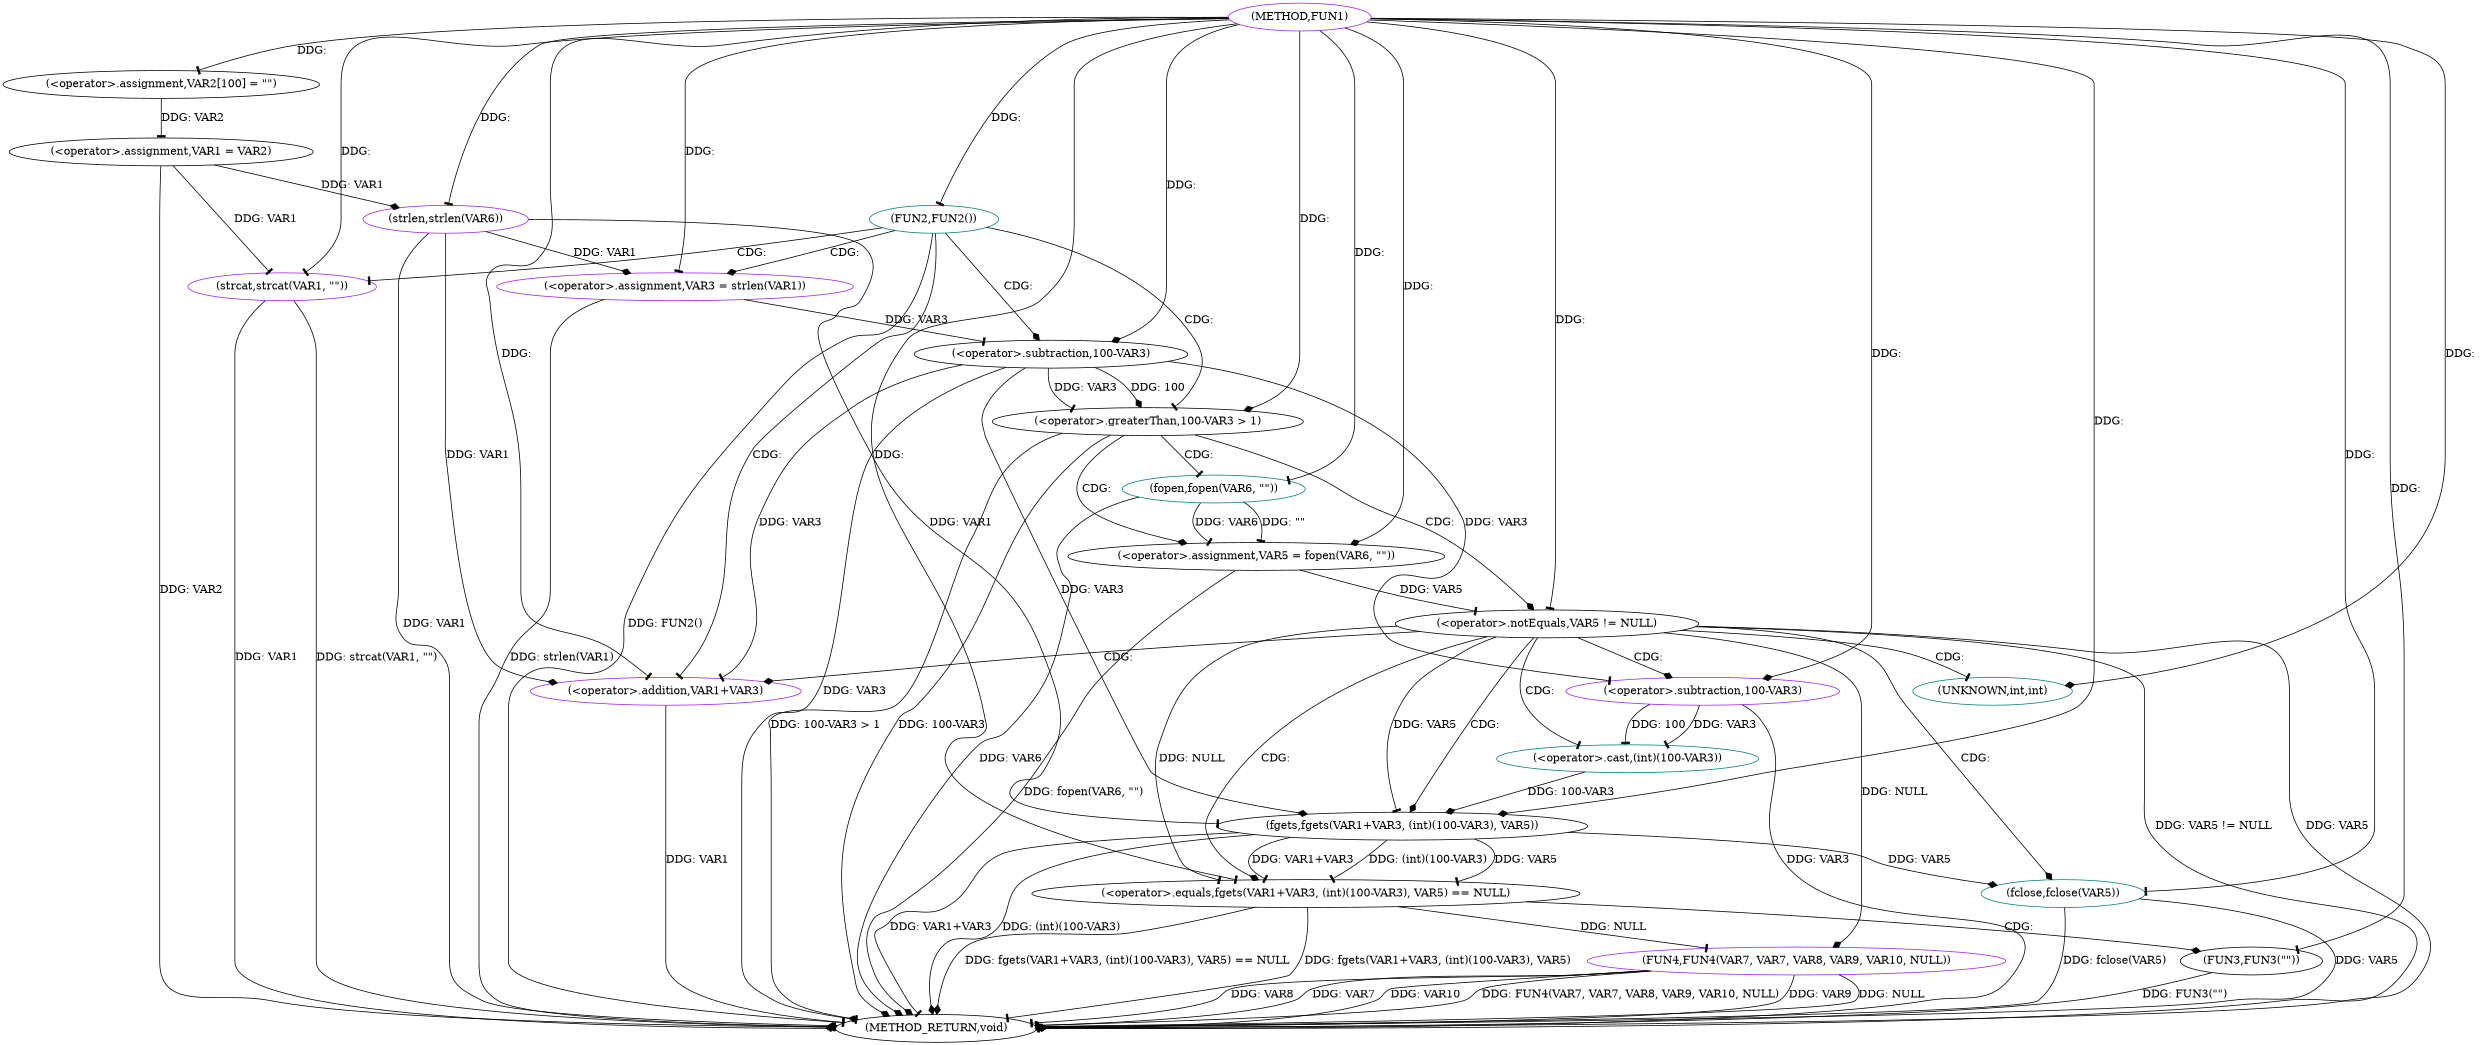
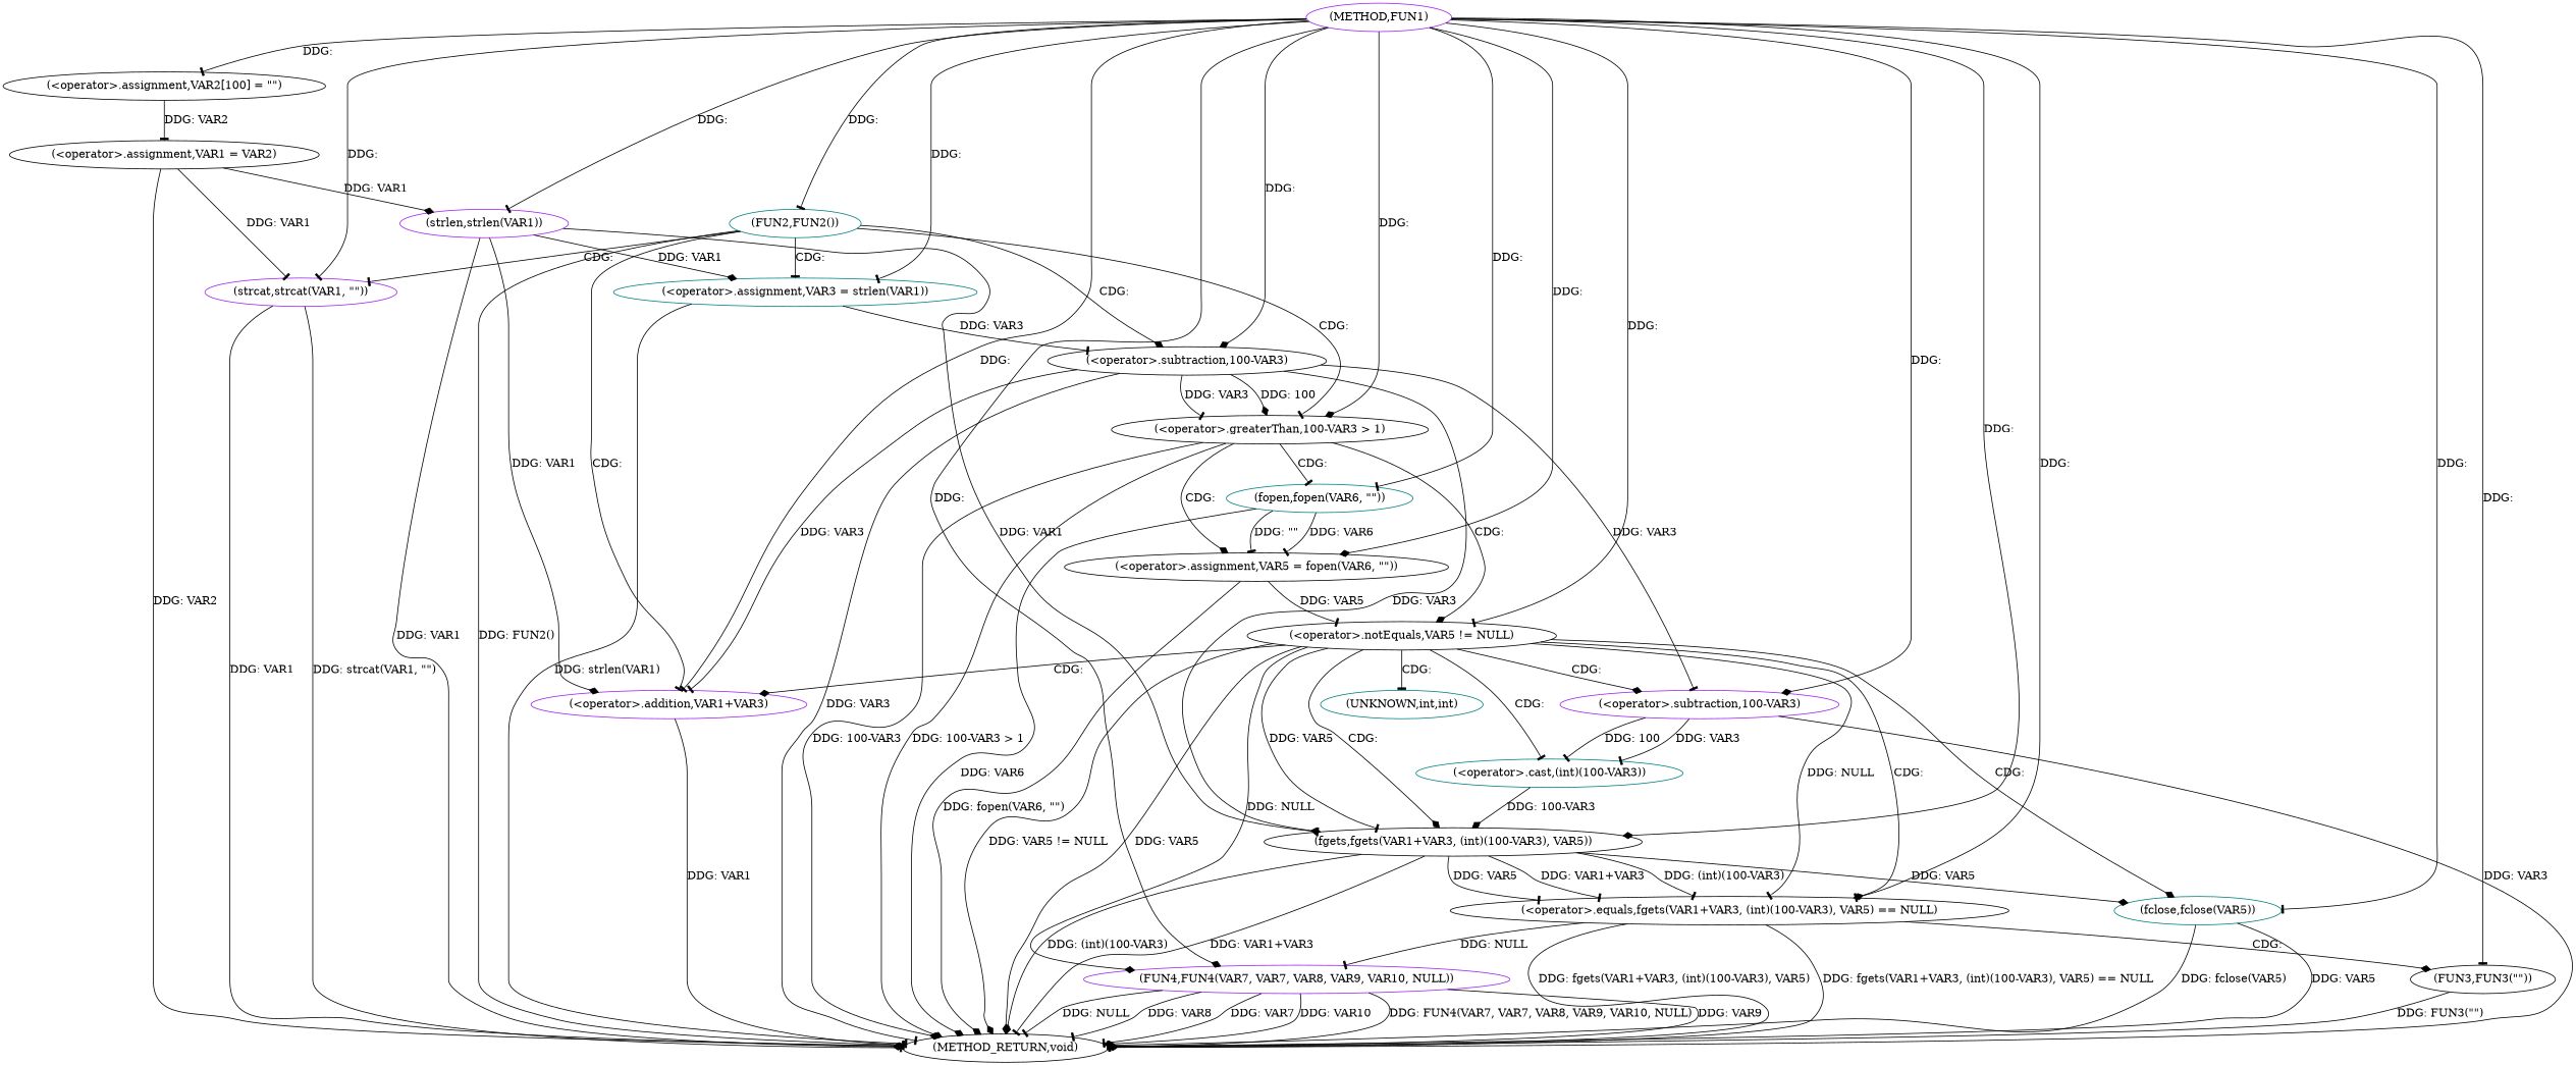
  digraph {
    node [color=black]
    edge [arrowhead=tee]
    n1 [color=purple label="(METHOD,FUN1)"]
    n2 [label="(<operator>.assignment,VAR2[100] = \"\")"]
    n3 [color=teal label="(FUN2,FUN2())"]
-   n4 [color=purple label="(<operator>.assignment,VAR3 = strlen(VAR1))"]
-   n5 [color=purple label="(strlen,strlen(VAR6))"]
+   n4 [color=teal label="(<operator>.assignment,VAR3 = strlen(VAR1))"]
+   n5 [color=purple label="(strlen,strlen(VAR1))"]
    n6 [label="(<operator>.greaterThan,100-VAR3 > 1)"]
    n7 [label="(<operator>.subtraction,100-VAR3)"]
    n8 [label="(<operator>.assignment,VAR5 = fopen(VAR6, \"\"))"]
    n9 [color=teal label="(fopen,fopen(VAR6, \"\"))"]
    n10 [label="(<operator>.notEquals,VAR5 != NULL)"]
    n11 [label="(<operator>.equals,fgets(VAR1+VAR3, (int)(100-VAR3), VAR5) == NULL)"]
    n12 [label="(fgets,fgets(VAR1+VAR3, (int)(100-VAR3), VAR5))"]
    n13 [color=purple label="(<operator>.addition,VAR1+VAR3)"]
    n14 [color=purple label="(<operator>.subtraction,100-VAR3)"]
    n15 [label="(FUN3,FUN3(\"\"))"]
    n16 [color=teal label="(fclose,fclose(VAR5))"]
    n17 [color=purple label="(strcat,strcat(VAR1, \"\"))"]
    n18 [color=purple label="(FUN4,FUN4(VAR7, VAR7, VAR8, VAR9, VAR10, NULL))"]
    n19 [label="(<operator>.assignment,VAR1 = VAR2)"]
    n20 [label="(METHOD_RETURN,void)"]
    n21 [color=teal label="(<operator>.cast,(int)(100-VAR3))"]
    n22 [color=teal label="(UNKNOWN,int,int)"]
    n1 -> n2 [label="DDG: "]
    n1 -> n3 [label="DDG: "]
    n1 -> n4 [label="DDG: "]
    n1 -> n5 [label="DDG: "]
    n1 -> n6 [arrowhead=diamond label="DDG: "]
    n1 -> n7 [arrowhead=diamond label="DDG: "]
    n1 -> n8 [arrowhead=diamond label="DDG: "]
    n1 -> n9 [label="DDG: "]
    n1 -> n10 [label="DDG: "]
    n1 -> n11 [label="DDG: "]
    n1 -> n12 [arrowhead=diamond label="DDG: "]
    n1 -> n13 [label="DDG: "]
    n1 -> n14 [arrowhead=diamond label="DDG: "]
    n1 -> n15 [label="DDG: "]
    n1 -> n16 [label="DDG: "]
    n1 -> n17 [label="DDG: "]
-   n1 -> n22 [arrowhead=diamond label="DDG: "]
+   n1 -> n18 [arrowhead=diamond label="DDG: "]
    n2 -> n19 [label="DDG: VAR2"]
-   n3 -> n4 [arrowhead=diamond label="CDG: "]
+   n3 -> n4 [label="CDG: "]
    n3 -> n6 [label="CDG: "]
    n3 -> n7 [arrowhead=diamond label="CDG: "]
    n3 -> n13 [label="CDG: "]
    n3 -> n17 [label="CDG: "]
    n3 -> n20 [label="DDG: FUN2()"]
    n4 -> n7 [label="DDG: VAR3"]
    n4 -> n20 [label="DDG: strlen(VAR1)"]
    n5 -> n4 [arrowhead=diamond label="DDG: VAR1"]
    n5 -> n12 [label="DDG: VAR1"]
    n5 -> n13 [arrowhead=diamond label="DDG: VAR1"]
    n5 -> n20 [arrowhead=diamond label="DDG: VAR1"]
    n6 -> n8 [arrowhead=diamond label="CDG: "]
    n6 -> n9 [label="CDG: "]
    n6 -> n10 [arrowhead=diamond label="CDG: "]
    n6 -> n20 [arrowhead=diamond label="DDG: 100-VAR3 > 1"]
    n6 -> n20 [arrowhead=diamond label="DDG: 100-VAR3"]
    n7 -> n6 [arrowhead=diamond label="DDG: 100"]
    n7 -> n6 [label="DDG: VAR3"]
    n7 -> n12 [arrowhead=diamond label="DDG: VAR3"]
    n7 -> n13 [label="DDG: VAR3"]
    n7 -> n14 [label="DDG: VAR3"]
    n7 -> n20 [label="DDG: VAR3"]
    n8 -> n10 [label="DDG: VAR5"]
    n8 -> n20 [arrowhead=diamond label="DDG: fopen(VAR6, \"\")"]
    n9 -> n8 [label="DDG: VAR6"]
    n9 -> n8 [label="DDG: \"\""]
    n9 -> n20 [arrowhead=diamond label="DDG: VAR6"]
    n10 -> n11 [label="DDG: NULL"]
    n10 -> n11 [arrowhead=diamond label="CDG: "]
    n10 -> n12 [label="DDG: VAR5"]
    n10 -> n12 [arrowhead=diamond label="CDG: "]
    n10 -> n13 [arrowhead=diamond label="CDG: "]
    n10 -> n14 [arrowhead=diamond label="CDG: "]
    n10 -> n16 [arrowhead=diamond label="CDG: "]
    n10 -> n18 [arrowhead=diamond label="DDG: NULL"]
    n10 -> n20 [arrowhead=diamond label="DDG: VAR5 != NULL"]
    n10 -> n20 [arrowhead=diamond label="DDG: VAR5"]
    n10 -> n21 [label="CDG: "]
    n10 -> n22 [label="CDG: "]
    n11 -> n15 [arrowhead=diamond label="CDG: "]
    n11 -> n18 [label="DDG: NULL"]
    n11 -> n20 [arrowhead=diamond label="DDG: fgets(VAR1+VAR3, (int)(100-VAR3), VAR5) == NULL"]
    n11 -> n20 [label="DDG: fgets(VAR1+VAR3, (int)(100-VAR3), VAR5)"]
    n12 -> n11 [label="DDG: VAR1+VAR3"]
    n12 -> n11 [label="DDG: (int)(100-VAR3)"]
    n12 -> n11 [label="DDG: VAR5"]
    n12 -> n16 [arrowhead=diamond label="DDG: VAR5"]
    n12 -> n20 [label="DDG: VAR1+VAR3"]
    n12 -> n20 [arrowhead=diamond label="DDG: (int)(100-VAR3)"]
    n13 -> n20 [label="DDG: VAR1"]
    n14 -> n20 [label="DDG: VAR3"]
    n14 -> n21 [label="DDG: 100"]
    n14 -> n21 [label="DDG: VAR3"]
    n15 -> n20 [arrowhead=diamond label="DDG: FUN3(\"\")"]
    n16 -> n20 [arrowhead=diamond label="DDG: VAR5"]
    n16 -> n20 [label="DDG: fclose(VAR5)"]
    n17 -> n20 [label="DDG: strcat(VAR1, \"\")"]
    n17 -> n20 [arrowhead=diamond label="DDG: VAR1"]
    n18 -> n20 [label="DDG: FUN4(VAR7, VAR7, VAR8, VAR9, VAR10, NULL)"]
    n18 -> n20 [label="DDG: VAR9"]
    n18 -> n20 [label="DDG: NULL"]
    n18 -> n20 [label="DDG: VAR8"]
    n18 -> n20 [label="DDG: VAR7"]
    n18 -> n20 [arrowhead=diamond label="DDG: VAR10"]
    n19 -> n5 [arrowhead=diamond label="DDG: VAR1"]
    n19 -> n17 [label="DDG: VAR1"]
    n19 -> n20 [arrowhead=diamond label="DDG: VAR2"]
    n21 -> n12 [arrowhead=diamond label="DDG: 100-VAR3"]
  }
